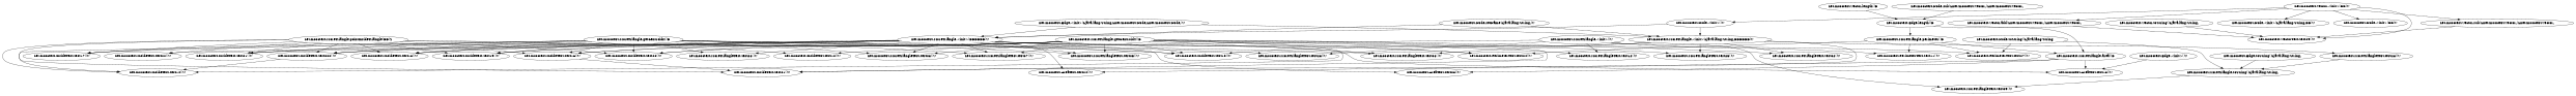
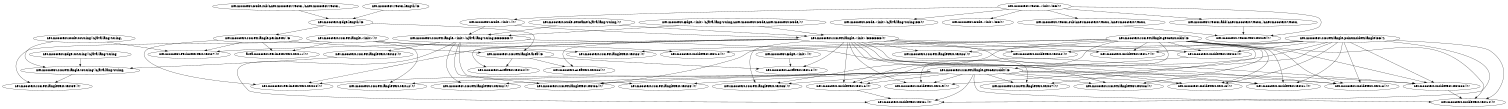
  digraph {
    "net.mooctest.Node.setName(Ljava/lang/String;)V"
    "net.mooctest.MoreTriangle.<init>(DDDDDD)V"
    "net.mooctest.MoreTriangle.<init>(Ljava/lang/String;DDDDDD)V"
    "net.mooctest.MoreTriangleTest.test05()V"
    "net.mooctest.PerimeterTest.test04()V"
    "net.mooctest.InsideTest.test16()V"
    "net.mooctest.AreaTest.test13()V"
    "net.mooctest.InsideTest.test22()V"
    "net.mooctest.MoreTriangleTest.test03()V"
    "net.mooctest.AreaTest.test24()V"
    "net.mooctest.InsideTest.test19()V"
    "net.mooctest.InsideTest.test20()V"
    "net.mooctest.AreaTest.test08()V"
    "net.mooctest.InsideTest.test17()V"
    "net.mooctest.InsideTest.test000()V"
    "net.mooctest.PerimeterTest.test27()V"
    "net.mooctest.InsideTest.test21()V"
    "net.mooctest.MoreTriangleTest.test07()V"
    "net.mooctest.MoreTriangleTest.test26()V"
    "net.mooctest.InsideTest.test18()V"
    "net.mooctest.InsideTest.test01()V"
    "net.mooctest.MoreTriangleTest.test06()V"
    "net.mooctest.InsideTest.test15()V"
    "net.mooctest.MoreTriangleTest.test02()V"
    "net.mooctest.MoreTriangleTest.test25()V"
    "net.mooctest.MoreTriangleTest.test28()V"
    "net.mooctest.InsideTest.test14()V"
    "net.mooctest.Node.<init>()V"
    "net.mooctest.Edge.<init>(Ljava/lang/String;Lnet/mooctest/Node;Lnet/mooctest/Node;)V"
    "net.mooctest.MoreTriangle.getCentroidX()D"
    "net.mooctest.MoreTriangleTest.test23()V"
    "net.mooctest.MoreTriangle.getCentroidY()D"
    "net.mooctest.MoreTriangleTest.test12()V"
    "net.mooctest.MoreTriangle.toString()Ljava/lang/String;"
    "net.mooctest.MoreTriangle.perimeter()D"
    "net.mooctest.MoreTriangle.area()D"
-   "net.mooctest.PerimeterTest.test11()V"
+   "net.mooctest.PerimeterTest.test11()V" [label="area.mooctest.PerimeterTest.test11()V"]
    "net.mooctest.Edge.length()D"
    "net.mooctest.Vector.<init>(DD)V"
    "net.mooctest.Node.<init>(Ljava/lang/String;DD)V"
    "net.mooctest.Node.<init>(DD)V"
    "net.mooctest.Vector.add(Lnet/mooctest/Vector;)Lnet/mooctest/Vector;"
    "net.mooctest.VectorTest.test29()V"
    "net.mooctest.Vector.sub(Lnet/mooctest/Vector;)Lnet/mooctest/Vector;"
    "net.mooctest.MoreTriangle.pointInsideTriangle(DD)Z"
    "net.mooctest.InsideTest.test10()V"
    "net.mooctest.Edge.<init>()V"
    "net.mooctest.Node.sub(Lnet/mooctest/Vector;)Lnet/mooctest/Vector;"
    "net.mooctest.Vector.length()D"
    "net.mooctest.MoreTriangle.<init>()V"
    "net.mooctest.MoreTriangleTest.test09()V"
-   "net.mooctest.Vector.toString()Ljava/lang/String;"
    "net.mooctest.Node.toString()Ljava/lang/String;"
    "net.mooctest.Edge.toString()Ljava/lang/String;"
    "net.mooctest.Node.setName(Ljava/lang/String;)V" -> "net.mooctest.MoreTriangle.<init>(DDDDDD)V"
    "net.mooctest.Node.setName(Ljava/lang/String;)V" -> "net.mooctest.MoreTriangle.<init>(Ljava/lang/String;DDDDDD)V"
    "net.mooctest.MoreTriangle.<init>(DDDDDD)V" -> "net.mooctest.MoreTriangleTest.test05()V"
    "net.mooctest.MoreTriangle.<init>(DDDDDD)V" -> "net.mooctest.PerimeterTest.test04()V"
    "net.mooctest.MoreTriangle.<init>(DDDDDD)V" -> "net.mooctest.InsideTest.test16()V"
    "net.mooctest.MoreTriangle.<init>(DDDDDD)V" -> "net.mooctest.AreaTest.test13()V"
    "net.mooctest.MoreTriangle.<init>(DDDDDD)V" -> "net.mooctest.InsideTest.test22()V"
    "net.mooctest.MoreTriangle.<init>(DDDDDD)V" -> "net.mooctest.MoreTriangleTest.test03()V"
    "net.mooctest.MoreTriangle.<init>(DDDDDD)V" -> "net.mooctest.AreaTest.test24()V"
    "net.mooctest.MoreTriangle.<init>(DDDDDD)V" -> "net.mooctest.InsideTest.test19()V"
    "net.mooctest.MoreTriangle.<init>(DDDDDD)V" -> "net.mooctest.InsideTest.test20()V"
    "net.mooctest.MoreTriangle.<init>(DDDDDD)V" -> "net.mooctest.AreaTest.test08()V"
    "net.mooctest.MoreTriangle.<init>(DDDDDD)V" -> "net.mooctest.InsideTest.test17()V"
    "net.mooctest.MoreTriangle.<init>(DDDDDD)V" -> "net.mooctest.InsideTest.test000()V"
    "net.mooctest.MoreTriangle.<init>(DDDDDD)V" -> "net.mooctest.PerimeterTest.test27()V"
    "net.mooctest.MoreTriangle.<init>(DDDDDD)V" -> "net.mooctest.InsideTest.test21()V"
    "net.mooctest.MoreTriangle.<init>(DDDDDD)V" -> "net.mooctest.MoreTriangleTest.test07()V"
    "net.mooctest.MoreTriangle.<init>(DDDDDD)V" -> "net.mooctest.MoreTriangleTest.test26()V"
    "net.mooctest.MoreTriangle.<init>(DDDDDD)V" -> "net.mooctest.InsideTest.test18()V"
    "net.mooctest.MoreTriangle.<init>(Ljava/lang/String;DDDDDD)V" -> "net.mooctest.InsideTest.test01()V"
    "net.mooctest.MoreTriangle.<init>(Ljava/lang/String;DDDDDD)V" -> "net.mooctest.MoreTriangleTest.test06()V"
    "net.mooctest.MoreTriangle.<init>(Ljava/lang/String;DDDDDD)V" -> "net.mooctest.InsideTest.test15()V"
    "net.mooctest.MoreTriangle.<init>(Ljava/lang/String;DDDDDD)V" -> "net.mooctest.MoreTriangleTest.test02()V"
    "net.mooctest.MoreTriangle.<init>(Ljava/lang/String;DDDDDD)V" -> "net.mooctest.MoreTriangleTest.test25()V"
    "net.mooctest.MoreTriangle.<init>(Ljava/lang/String;DDDDDD)V" -> "net.mooctest.MoreTriangleTest.test28()V"
    "net.mooctest.InsideTest.test16()V" -> "net.mooctest.InsideTest.test01()V"
    "net.mooctest.InsideTest.test000()V" -> "net.mooctest.InsideTest.test14()V"
    "net.mooctest.MoreTriangleTest.test28()V" -> "net.mooctest.MoreTriangle.toString()Ljava/lang/String;"
    "net.mooctest.Node.<init>()V" -> "net.mooctest.MoreTriangle.<init>(DDDDDD)V"
    "net.mooctest.Node.<init>()V" -> "net.mooctest.MoreTriangle.<init>(Ljava/lang/String;DDDDDD)V"
    "net.mooctest.Edge.<init>(Ljava/lang/String;Lnet/mooctest/Node;Lnet/mooctest/Node;)V" -> "net.mooctest.MoreTriangle.<init>(DDDDDD)V"
    "net.mooctest.Edge.<init>(Ljava/lang/String;Lnet/mooctest/Node;Lnet/mooctest/Node;)V" -> "net.mooctest.MoreTriangle.<init>(Ljava/lang/String;DDDDDD)V"
    "net.mooctest.MoreTriangle.getCentroidX()D" -> "net.mooctest.MoreTriangleTest.test05()V"
    "net.mooctest.MoreTriangle.getCentroidX()D" -> "net.mooctest.InsideTest.test16()V"
    "net.mooctest.MoreTriangle.getCentroidX()D" -> "net.mooctest.MoreTriangleTest.test03()V"
    "net.mooctest.MoreTriangle.getCentroidX()D" -> "net.mooctest.InsideTest.test19()V"
    "net.mooctest.MoreTriangle.getCentroidX()D" -> "net.mooctest.InsideTest.test20()V"
    "net.mooctest.MoreTriangle.getCentroidX()D" -> "net.mooctest.InsideTest.test17()V"
    "net.mooctest.MoreTriangle.getCentroidX()D" -> "net.mooctest.InsideTest.test000()V"
    "net.mooctest.MoreTriangle.getCentroidX()D" -> "net.mooctest.InsideTest.test21()V"
    "net.mooctest.MoreTriangle.getCentroidX()D" -> "net.mooctest.MoreTriangleTest.test07()V"
    "net.mooctest.MoreTriangle.getCentroidX()D" -> "net.mooctest.MoreTriangleTest.test26()V"
    "net.mooctest.MoreTriangle.getCentroidX()D" -> "net.mooctest.InsideTest.test18()V"
    "net.mooctest.MoreTriangle.getCentroidX()D" -> "net.mooctest.MoreTriangleTest.test06()V"
    "net.mooctest.MoreTriangle.getCentroidX()D" -> "net.mooctest.InsideTest.test15()V"
    "net.mooctest.MoreTriangle.getCentroidX()D" -> "net.mooctest.InsideTest.test14()V"
    "net.mooctest.MoreTriangle.getCentroidX()D" -> "net.mooctest.MoreTriangleTest.test23()V"
    "net.mooctest.MoreTriangle.getCentroidY()D" -> "net.mooctest.MoreTriangleTest.test05()V"
    "net.mooctest.MoreTriangle.getCentroidY()D" -> "net.mooctest.PerimeterTest.test04()V"
    "net.mooctest.MoreTriangle.getCentroidY()D" -> "net.mooctest.InsideTest.test16()V"
    "net.mooctest.MoreTriangle.getCentroidY()D" -> "net.mooctest.MoreTriangleTest.test03()V"
    "net.mooctest.MoreTriangle.getCentroidY()D" -> "net.mooctest.InsideTest.test19()V"
-   "net.mooctest.MoreTriangle.getCentroidY()D" -> "net.mooctest.InsideTest.test20()V"
+   "net.mooctest.InsideTest.test20()V" -> "net.mooctest.MoreTriangle.getCentroidY()D"
    "net.mooctest.MoreTriangle.getCentroidY()D" -> "net.mooctest.InsideTest.test000()V"
    "net.mooctest.MoreTriangle.getCentroidY()D" -> "net.mooctest.InsideTest.test21()V"
    "net.mooctest.MoreTriangle.getCentroidY()D" -> "net.mooctest.MoreTriangleTest.test07()V"
    "net.mooctest.MoreTriangle.getCentroidY()D" -> "net.mooctest.InsideTest.test18()V"
    "net.mooctest.MoreTriangle.getCentroidY()D" -> "net.mooctest.InsideTest.test01()V"
    "net.mooctest.MoreTriangle.getCentroidY()D" -> "net.mooctest.MoreTriangleTest.test06()V"
    "net.mooctest.MoreTriangle.getCentroidY()D" -> "net.mooctest.InsideTest.test15()V"
    "net.mooctest.MoreTriangle.getCentroidY()D" -> "net.mooctest.MoreTriangleTest.test02()V"
    "net.mooctest.MoreTriangle.getCentroidY()D" -> "net.mooctest.MoreTriangleTest.test25()V"
    "net.mooctest.MoreTriangle.getCentroidY()D" -> "net.mooctest.InsideTest.test14()V"
    "net.mooctest.MoreTriangle.getCentroidY()D" -> "net.mooctest.MoreTriangleTest.test12()V"
    "net.mooctest.MoreTriangle.toString()Ljava/lang/String;" -> "net.mooctest.MoreTriangleTest.test09()V"
    "net.mooctest.MoreTriangle.perimeter()D" -> "net.mooctest.PerimeterTest.test04()V"
    "net.mooctest.MoreTriangle.perimeter()D" -> "net.mooctest.PerimeterTest.test27()V"
    "net.mooctest.MoreTriangle.perimeter()D" -> "net.mooctest.MoreTriangle.area()D"
    "net.mooctest.MoreTriangle.perimeter()D" -> "net.mooctest.PerimeterTest.test11()V"
    "net.mooctest.MoreTriangle.area()D" -> "net.mooctest.AreaTest.test13()V"
    "net.mooctest.MoreTriangle.area()D" -> "net.mooctest.AreaTest.test24()V"
    "net.mooctest.MoreTriangle.area()D" -> "net.mooctest.AreaTest.test08()V"
    "net.mooctest.Edge.length()D" -> "net.mooctest.MoreTriangle.perimeter()D"
    "net.mooctest.Edge.length()D" -> "net.mooctest.MoreTriangle.area()D"
    "net.mooctest.Vector.<init>(DD)V" -> "net.mooctest.Node.<init>()V"
    "net.mooctest.Vector.<init>(DD)V" -> "net.mooctest.Node.<init>(Ljava/lang/String;DD)V"
    "net.mooctest.Vector.<init>(DD)V" -> "net.mooctest.Node.<init>(DD)V"
    "net.mooctest.Vector.<init>(DD)V" -> "net.mooctest.Vector.add(Lnet/mooctest/Vector;)Lnet/mooctest/Vector;"
    "net.mooctest.Vector.<init>(DD)V" -> "net.mooctest.VectorTest.test29()V"
    "net.mooctest.Vector.<init>(DD)V" -> "net.mooctest.Vector.sub(Lnet/mooctest/Vector;)Lnet/mooctest/Vector;"
    "net.mooctest.Vector.add(Lnet/mooctest/Vector;)Lnet/mooctest/Vector;" -> "net.mooctest.VectorTest.test29()V"
    "net.mooctest.Vector.sub(Lnet/mooctest/Vector;)Lnet/mooctest/Vector;" -> "net.mooctest.VectorTest.test29()V"
    "net.mooctest.MoreTriangle.pointInsideTriangle(DD)Z" -> "net.mooctest.InsideTest.test16()V"
    "net.mooctest.MoreTriangle.pointInsideTriangle(DD)Z" -> "net.mooctest.InsideTest.test22()V"
    "net.mooctest.MoreTriangle.pointInsideTriangle(DD)Z" -> "net.mooctest.InsideTest.test19()V"
    "net.mooctest.MoreTriangle.pointInsideTriangle(DD)Z" -> "net.mooctest.InsideTest.test20()V"
    "net.mooctest.MoreTriangle.pointInsideTriangle(DD)Z" -> "net.mooctest.InsideTest.test17()V"
    "net.mooctest.MoreTriangle.pointInsideTriangle(DD)Z" -> "net.mooctest.InsideTest.test000()V"
    "net.mooctest.MoreTriangle.pointInsideTriangle(DD)Z" -> "net.mooctest.InsideTest.test21()V"
    "net.mooctest.MoreTriangle.pointInsideTriangle(DD)Z" -> "net.mooctest.InsideTest.test18()V"
    "net.mooctest.MoreTriangle.pointInsideTriangle(DD)Z" -> "net.mooctest.InsideTest.test01()V"
    "net.mooctest.MoreTriangle.pointInsideTriangle(DD)Z" -> "net.mooctest.InsideTest.test15()V"
    "net.mooctest.MoreTriangle.pointInsideTriangle(DD)Z" -> "net.mooctest.InsideTest.test14()V"
    "net.mooctest.MoreTriangle.pointInsideTriangle(DD)Z" -> "net.mooctest.InsideTest.test10()V"
    "net.mooctest.Edge.<init>()V" -> "net.mooctest.AreaTest.test13()V"
    "net.mooctest.Node.sub(Lnet/mooctest/Vector;)Lnet/mooctest/Vector;" -> "net.mooctest.Edge.length()D"
    "net.mooctest.Vector.length()D" -> "net.mooctest.Edge.length()D"
    "net.mooctest.MoreTriangle.<init>()V" -> "net.mooctest.MoreTriangleTest.test23()V"
    "net.mooctest.MoreTriangle.<init>()V" -> "net.mooctest.MoreTriangleTest.test12()V"
    "net.mooctest.MoreTriangle.<init>()V" -> "net.mooctest.PerimeterTest.test11()V"
    "net.mooctest.MoreTriangle.<init>()V" -> "net.mooctest.InsideTest.test10()V"
    "net.mooctest.MoreTriangle.<init>()V" -> "net.mooctest.MoreTriangleTest.test09()V"
-   "net.mooctest.Vector.toString()Ljava/lang/String;" -> "net.mooctest.VectorTest.test29()V"
    "net.mooctest.Node.toString()Ljava/lang/String;" -> "net.mooctest.PerimeterTest.test27()V"
    "net.mooctest.Node.toString()Ljava/lang/String;" -> "net.mooctest.MoreTriangle.toString()Ljava/lang/String;"
    "net.mooctest.Edge.toString()Ljava/lang/String;" -> "net.mooctest.MoreTriangle.toString()Ljava/lang/String;"
  }
